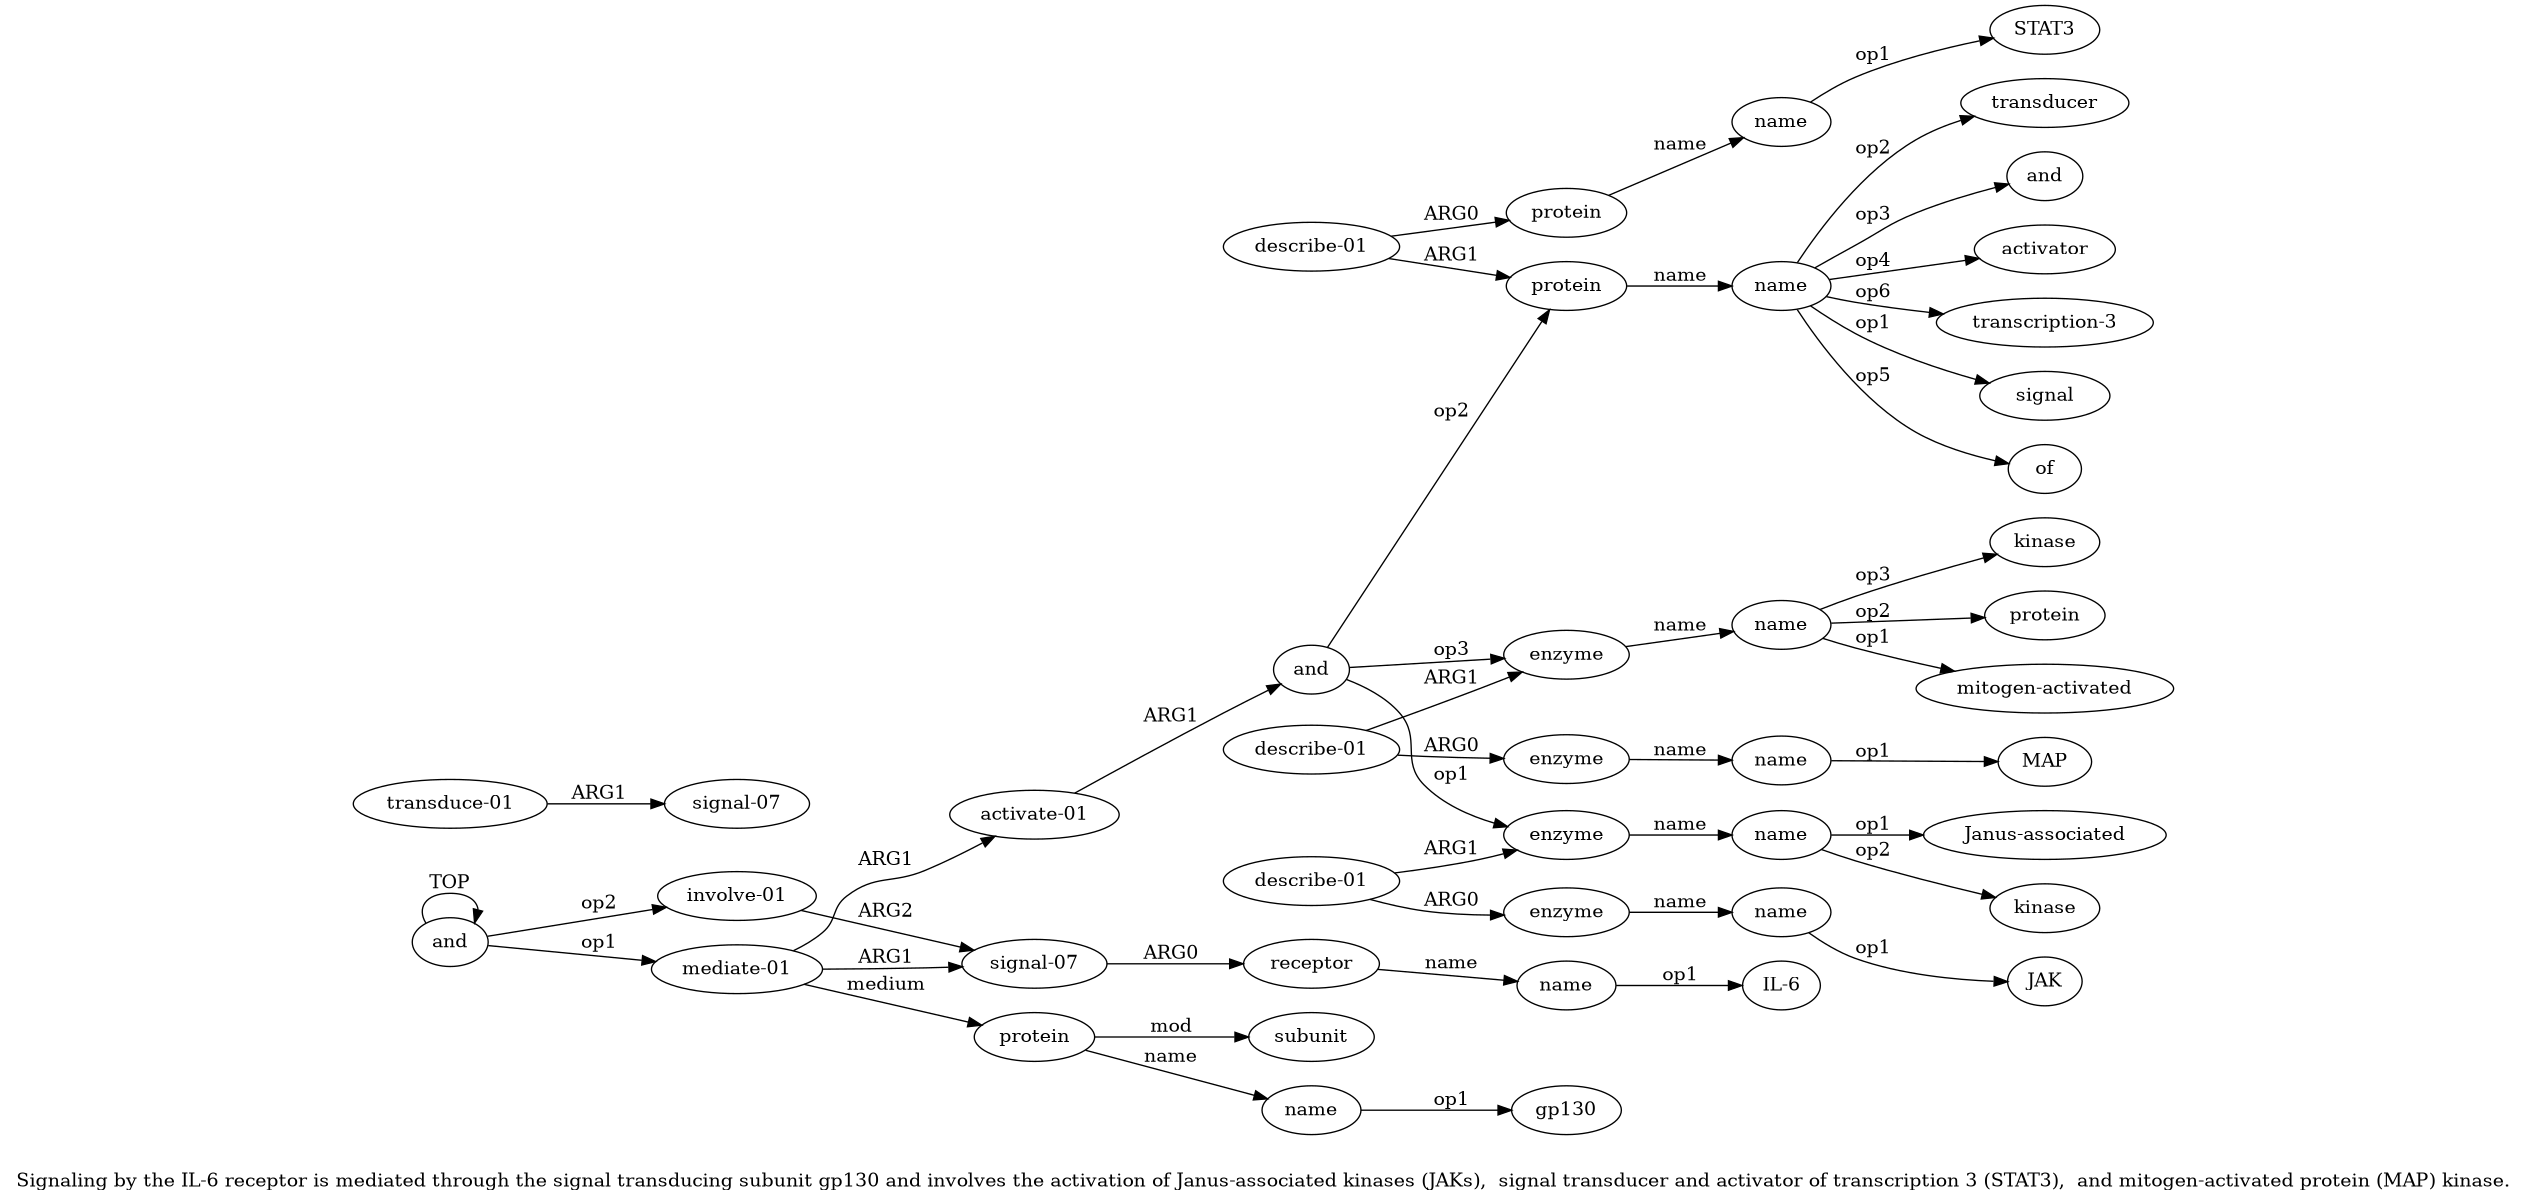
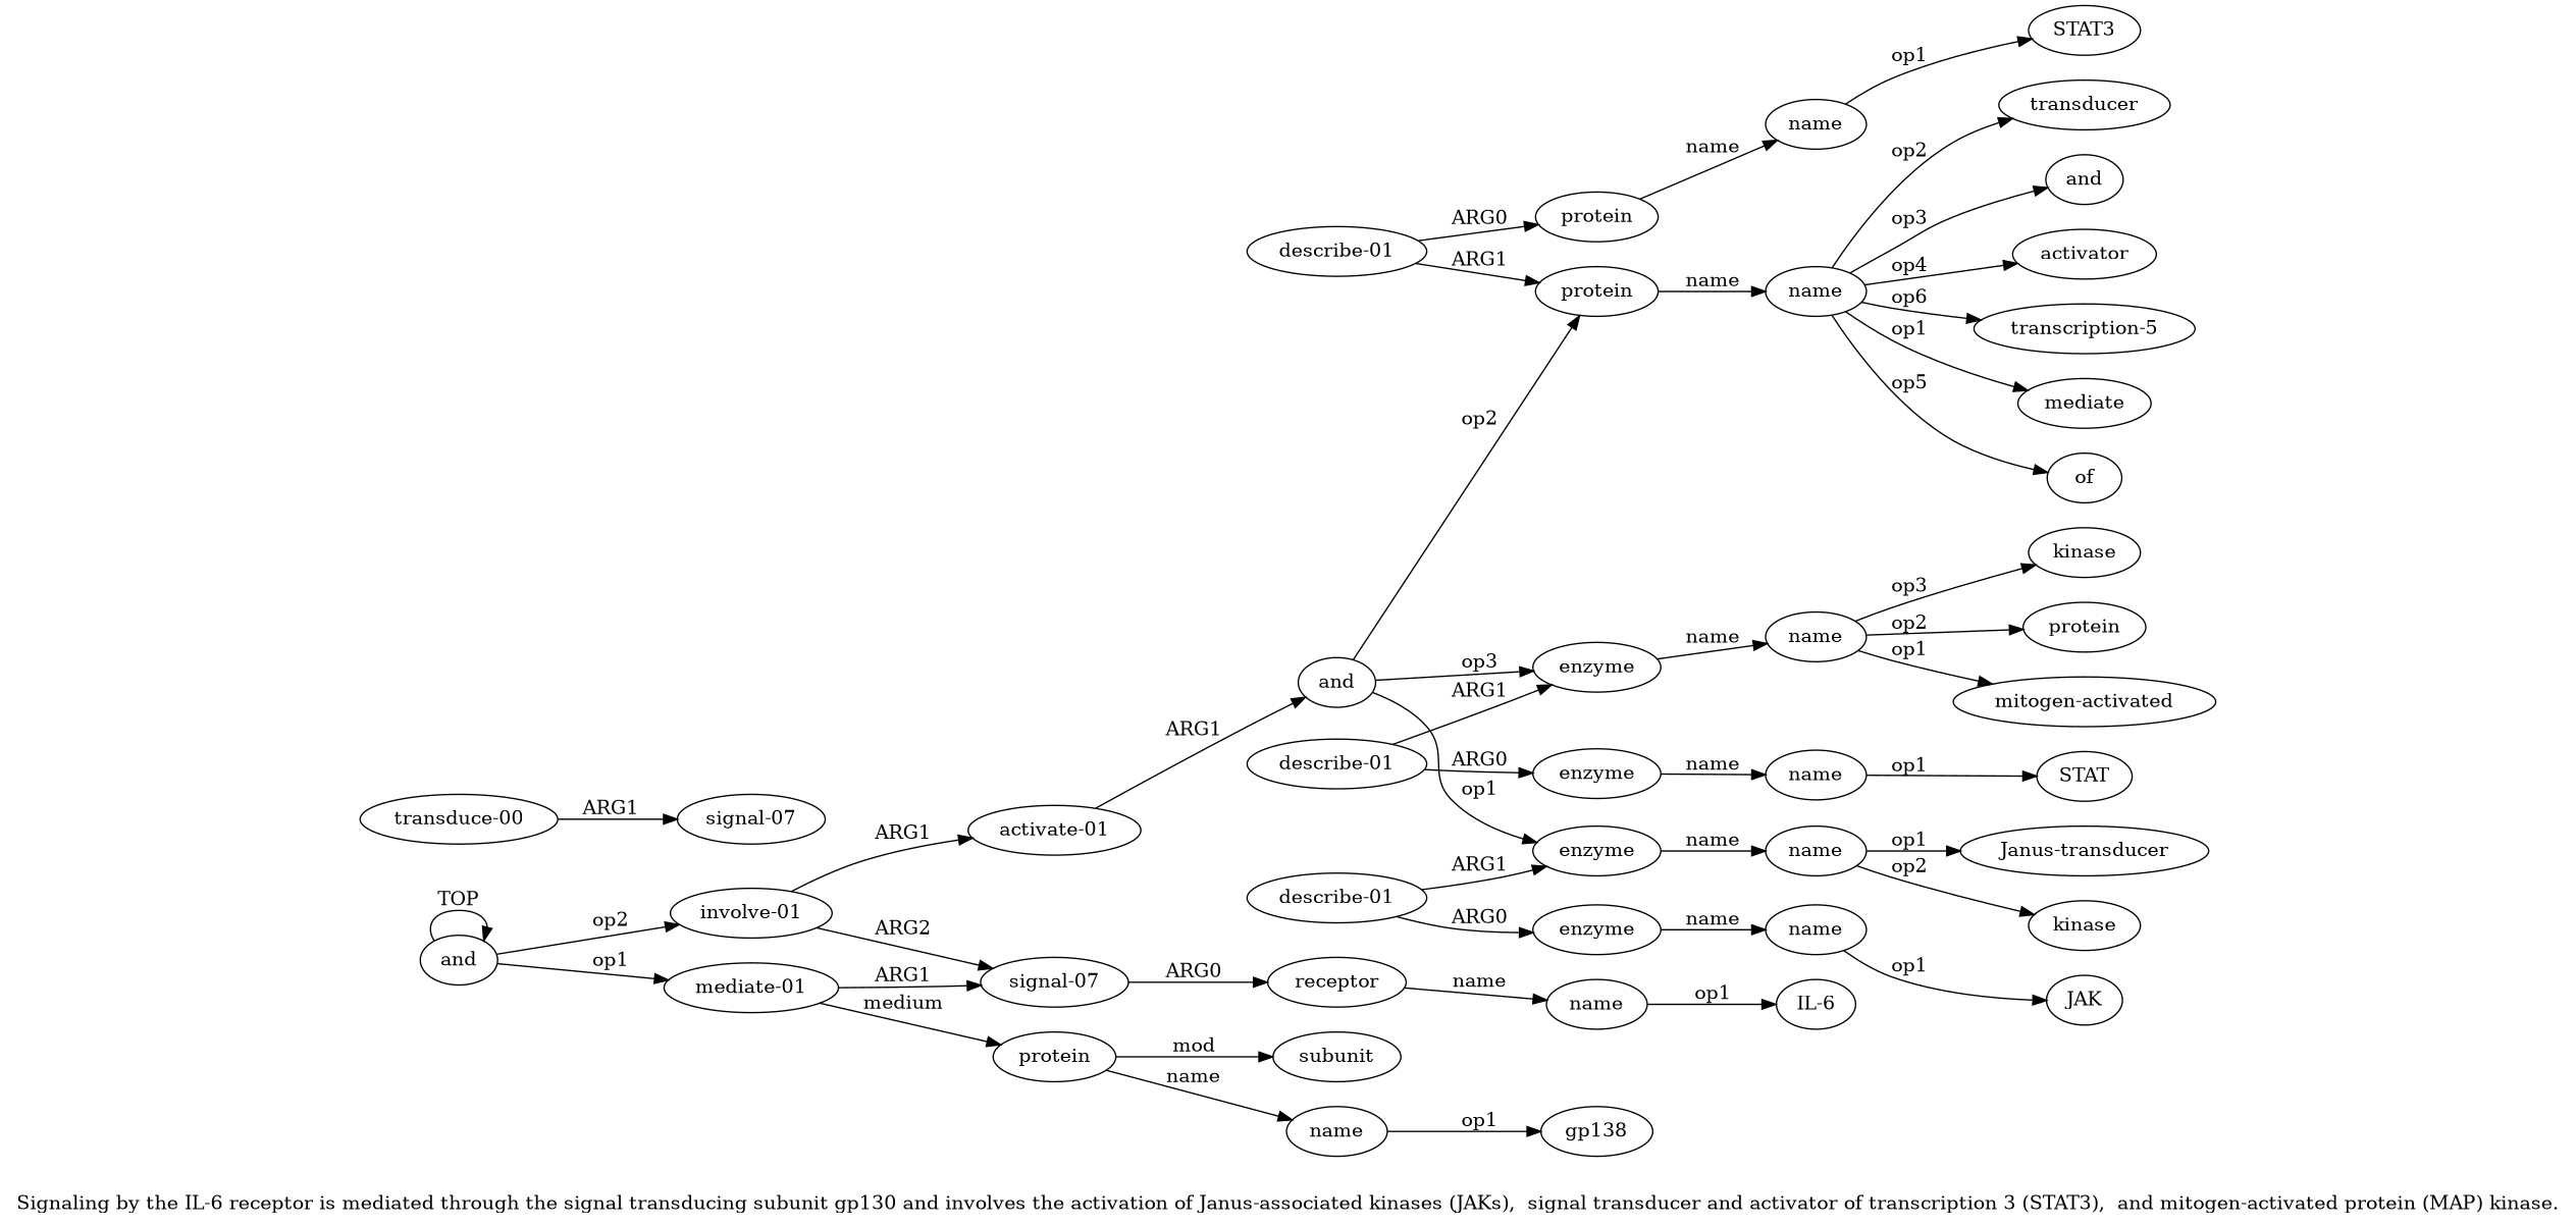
  digraph {
    label="Signaling by the IL-6 receptor is mediated through the signal transducing subunit gp130 and involves the activation of Janus-associated kinases (JAKs),  signal transducer and activator of transcription 3 (STAT3),  and mitogen-activated protein (MAP) kinase."
    rankdir=LR
    node [color=black gold_ind=-1 gold_label=name test_ind=-1 test_label=name]
    edge [color=black gold_label=op1 test_label=op1]
    n1 [gold_ind=20 gold_label="describe-01" label="describe-01" test_ind=20 test_label="describe-01"]
    n2 [gold_ind=21 gold_label=protein label=protein test_ind=21 test_label=protein]
    n3 [gold_ind=18 gold_label=protein label=protein test_ind=18 test_label=protein]
    n4 [gold_ind=22 label=name test_ind=22]
    n5 [gold_ind=19 label=name test_ind=19]
    n6 [gold_label=STAT3 label=STAT3 test_label=STAT3]
    n7 [gold_label=transducer label=transducer test_label=transducer]
    n8 [gold_label=and label=and test_label=and]
    n9 [gold_label=activator label=activator test_label=activator]
-   n10 [gold_label="transcription-3" label="transcription-3" test_label="transcription-3"]
-   n11 [gold_label=signal label=signal test_label=signal]
+   n10 [gold_label="transcription-3" label="transcription-5" test_label="transcription-3"]
+   n11 [gold_label=signal label=mediate test_label=signal]
    n12 [gold_label=of label=of test_label=of]
    n13 [gold_ind=23 gold_label=enzyme label=enzyme test_ind=23 test_label=enzyme]
    n14 [gold_ind=24 label=name test_ind=24]
    n15 [gold_label=kinase label=kinase test_label=kinase]
    n16 [gold_label=protein label=protein test_label=protein]
    n17 [gold_label="mitogen-activated" label="mitogen-activated" test_label="mitogen-activated"]
    n18 [gold_ind=25 gold_label="describe-01" label="describe-01" test_ind=25 test_label="describe-01"]
    n19 [gold_ind=26 gold_label=enzyme label=enzyme test_ind=26 test_label=enzyme]
    n20 [gold_ind=27 label=name test_ind=27]
-   n21 [gold_label=MAP label=MAP test_label=MAP]
-   n22 [gold_label="Janus-associated" label="Janus-associated" test_label="Janus-associated"]
-   n23 [gold_label=gp130 label=gp130 test_label=gp130]
+   n21 [gold_label=MAP label=STAT test_label=MAP]
+   n22 [gold_label="Janus-associated" label="Janus-transducer" test_label="Janus-associated"]
+   n23 [gold_label=gp130 label=gp138 test_label=gp130]
    n24 [gold_label="IL-6" label="IL-6" test_label="IL-6"]
    n25 [gold_label=JAK label=JAK test_label=JAK]
    n26 [gold_ind=15 gold_label="describe-01" label="describe-01" test_ind=15 test_label="describe-01"]
    n27 [gold_ind=16 gold_label=enzyme label=enzyme test_ind=16 test_label=enzyme]
    n28 [gold_ind=13 gold_label=enzyme label=enzyme test_ind=13 test_label=enzyme]
    n29 [gold_ind=17 label=name test_ind=17]
    n30 [gold_ind=14 label=name test_ind=14]
    n31 [gold_label=kinase label=kinase test_label=kinase]
    n32 [gold_ind=11 gold_label="activate-01" label="activate-01" test_ind=11 test_label="activate-01"]
    n33 [gold_ind=12 gold_label=and label=and test_ind=12 test_label=and]
    n34 [gold_ind=10 gold_label="involve-01" label="involve-01" test_ind=10 test_label="involve-01"]
    n35 [gold_ind=2 gold_label="signal-07" label="signal-07" test_ind=2 test_label="signal-07"]
    n36 [gold_ind=3 gold_label=receptor label=receptor test_ind=3 test_label=receptor]
    n37 [gold_ind=4 label=name test_ind=4]
    n38 [gold_ind=1 gold_label="mediate-01" label="mediate-01" test_ind=1 test_label="mediate-01"]
    n39 [gold_ind=5 gold_label=protein label=protein test_ind=5 test_label=protein]
    n40 [gold_ind=7 gold_label=subunit label=subunit test_ind=7 test_label=subunit]
    n41 [gold_ind=6 label=name test_ind=6]
    n42 [gold_ind=0 gold_label=and label=and test_ind=0 test_label=and]
    n43 [gold_ind=9 gold_label="signal-07" label="signal-07" test_ind=9 test_label="signal-07"]
-   n44 [gold_ind=8 gold_label="transduce-00" label="transduce-01" test_ind=8 test_label="transduce-00"]
+   n44 [gold_ind=8 gold_label="transduce-00" label="transduce-00" test_ind=8 test_label="transduce-00"]
    n1 -> n2 [gold_label=ARG0 label=ARG0 test_label=ARG0]
    n1 -> n3 [gold_label=ARG1 label=ARG1 test_label=ARG1]
    n2 -> n4 [gold_label=name label=name test_label=name]
    n3 -> n5 [gold_label=name label=name test_label=name]
    n4 -> n6 [label=op1]
    n5 -> n7 [gold_label=op2 label=op2 test_label=op2]
    n5 -> n8 [gold_label=op3 label=op3 test_label=op3]
    n5 -> n9 [gold_label=op4 label=op4 test_label=op4]
    n5 -> n10 [gold_label=op6 label=op6 test_label=op6]
    n5 -> n11 [label=op1]
    n5 -> n12 [gold_label=op5 label=op5 test_label=op5]
    n13 -> n14 [gold_label=name label=name test_label=name]
    n14 -> n15 [gold_label=op3 label=op3 test_label=op3]
    n14 -> n16 [gold_label=op2 label=op2 test_label=op2]
    n14 -> n17 [label=op1]
    n18 -> n13 [gold_label=ARG1 label=ARG1 test_label=ARG1]
    n18 -> n19 [gold_label=ARG0 label=ARG0 test_label=ARG0]
    n19 -> n20 [gold_label=name label=name test_label=name]
    n20 -> n21 [label=op1]
    n26 -> n27 [gold_label=ARG0 label=ARG0 test_label=ARG0]
    n26 -> n28 [gold_label=ARG1 label=ARG1 test_label=ARG1]
    n27 -> n29 [gold_label=name label=name test_label=name]
    n28 -> n30 [gold_label=name label=name test_label=name]
    n29 -> n25 [label=op1]
    n30 -> n22 [label=op1]
    n30 -> n31 [gold_label=op2 label=op2 test_label=op2]
    n32 -> n33 [gold_label=ARG1 label=ARG1 test_label=ARG1]
    n33 -> n3 [gold_label=op2 label=op2 test_label=op2]
    n33 -> n13 [gold_label=op3 label=op3 test_label=op3]
    n33 -> n28 [label=op1]
-   n38 -> n32 [gold_label=ARG1 label=ARG1 test_label=ARG1]
+   n34 -> n32 [gold_label=ARG1 label=ARG1 test_label=ARG1]
    n34 -> n35 [gold_label=ARG2 label=ARG2 test_label=ARG2]
    n35 -> n36 [gold_label=ARG0 label=ARG0 test_label=ARG0]
    n36 -> n37 [gold_label=name label=name test_label=name]
    n37 -> n24 [label=op1]
    n38 -> n35 [gold_label=ARG1 label=ARG1 test_label=ARG1]
    n38 -> n39 [gold_label=medium label=medium test_label=medium]
    n39 -> n40 [gold_label=mod label=mod test_label=mod]
    n39 -> n41 [gold_label=name label=name test_label=name]
    n41 -> n23 [label=op1]
    n42 -> n34 [gold_label=op2 label=op2 test_label=op2]
    n42 -> n38 [label=op1]
    n42 -> n42 [gold_label=TOP label=TOP test_label=TOP]
    n44 -> n43 [gold_label=ARG1 label=ARG1 test_label=ARG1]
  }
